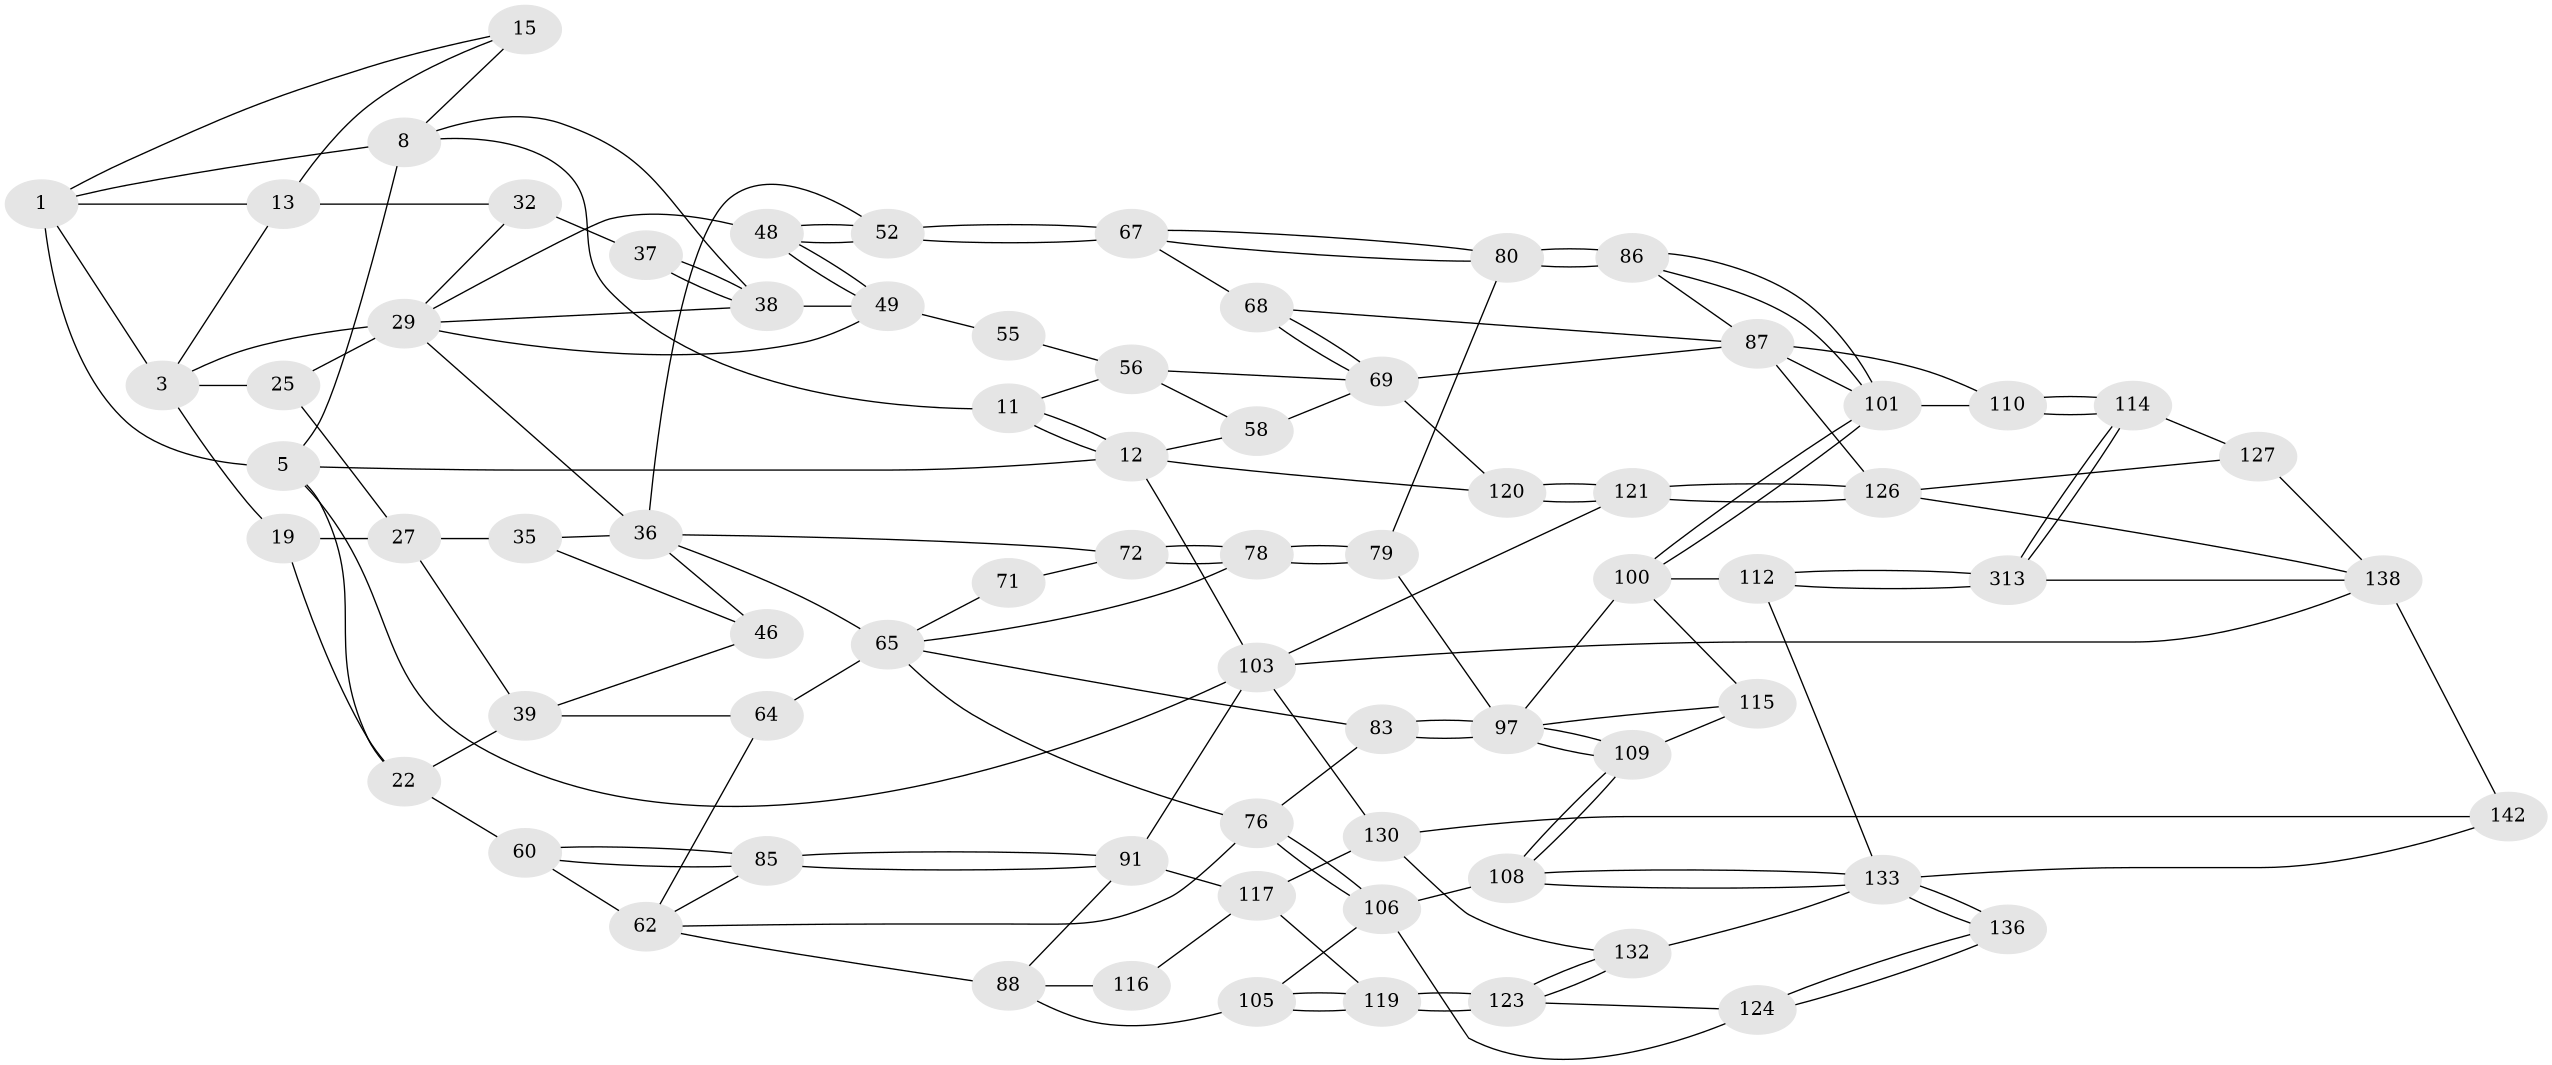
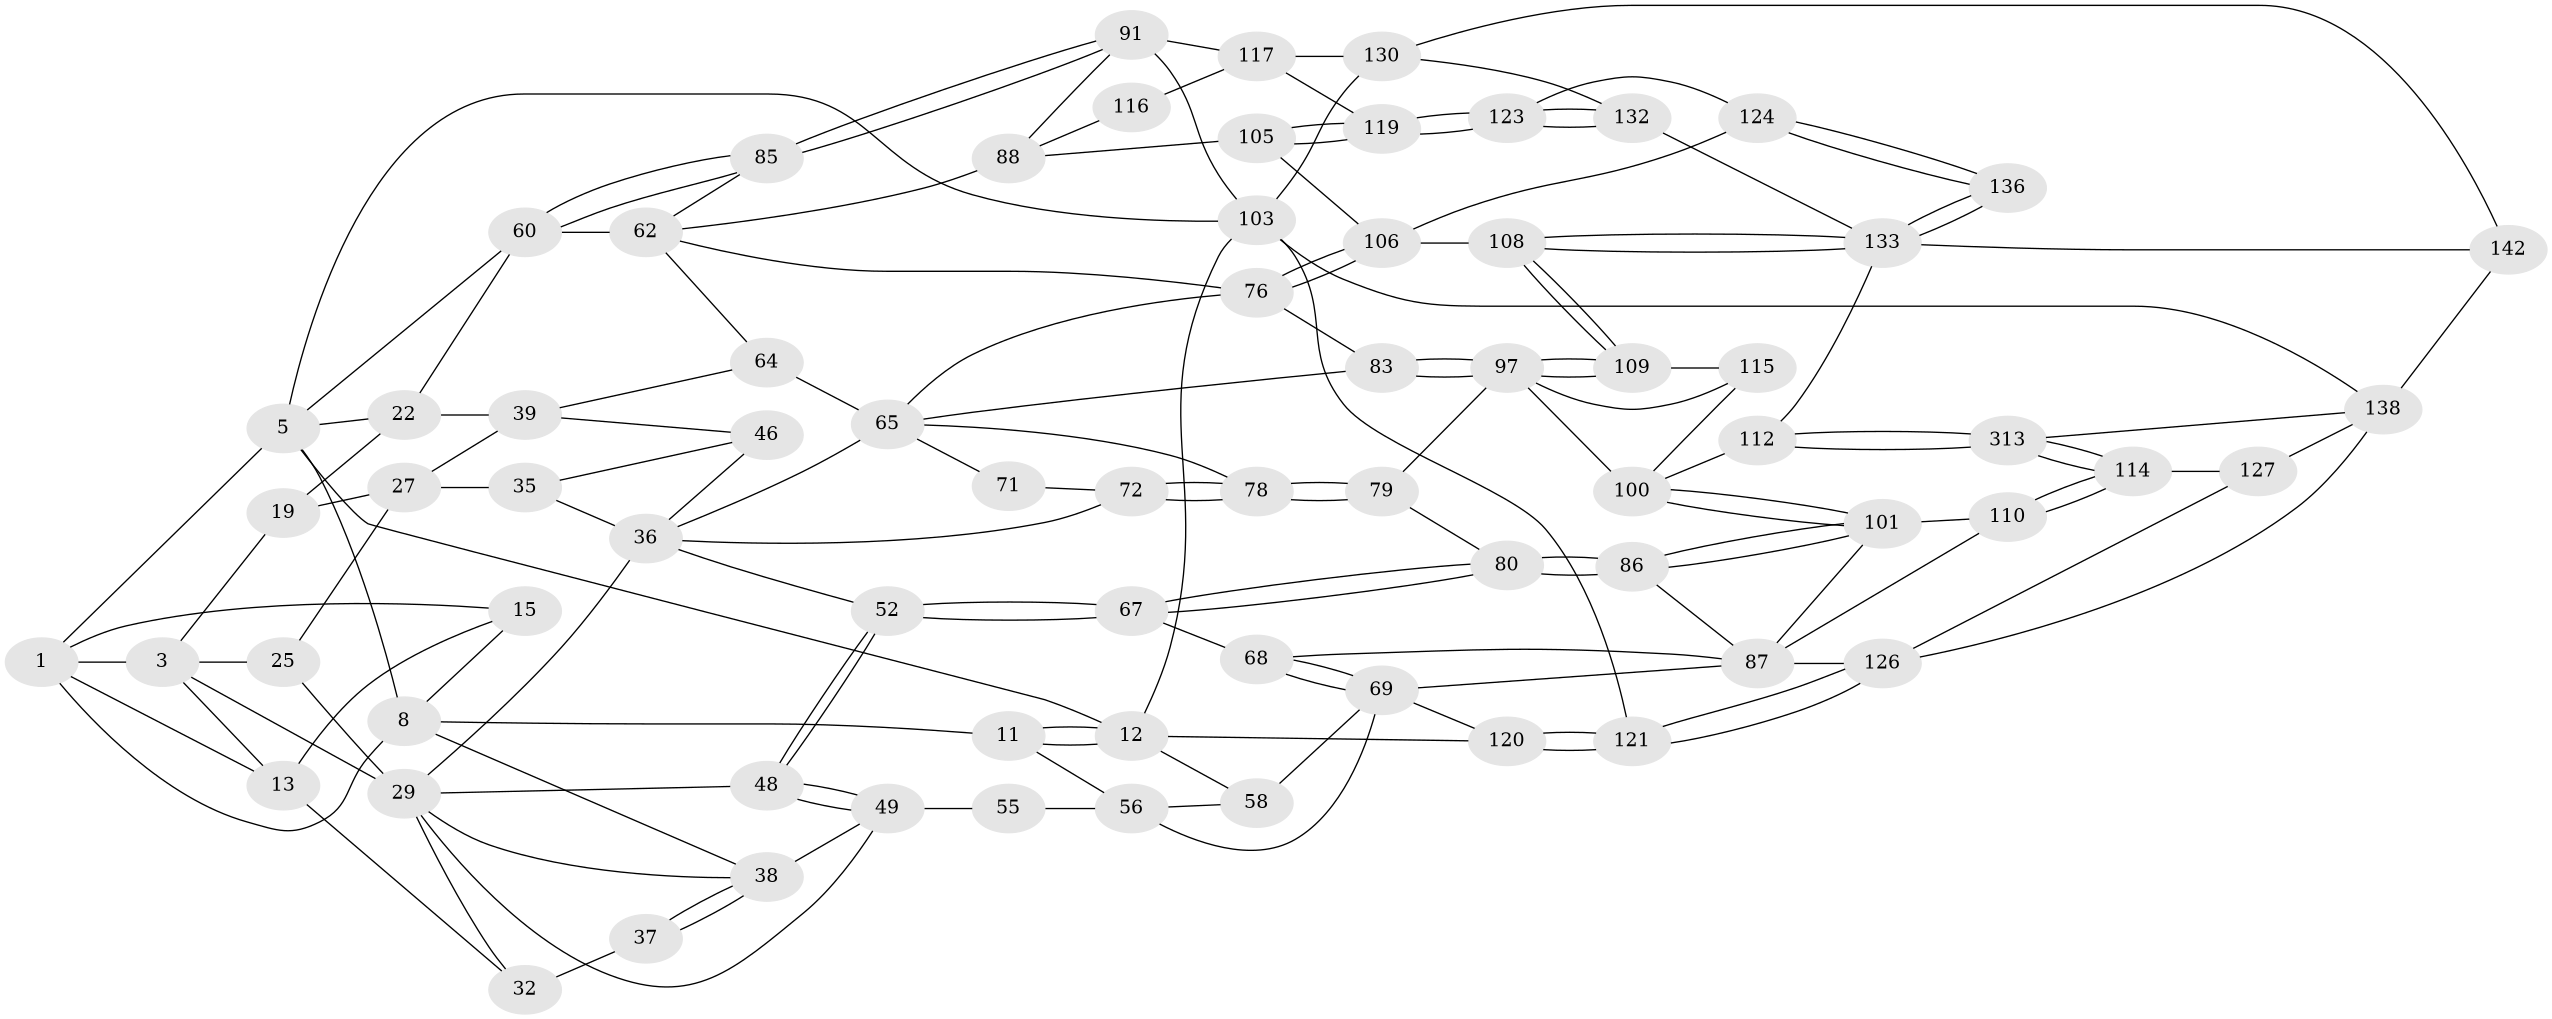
  graph {
    rankdir=LR
    node [color=gray90 style=filled]
    1 [super="+2+7"]
    3 [super="+4+16"]
    8 [super="+9"]
    13 [super="+14"]
    15
    5 [super="+6+24"]
    19 [super="+21"]
    25 [super="+26"]
    29 [super="+34+30"]
    11
    38 [super="+43"]
    32 [super="+33"]
    12 [super="+59"]
    22 [super="+23"]
    60 [super="+61"]
    103 [super="+122"]
    27 [super="+40+28"]
    36 [super="+50"]
    48
    49 [super="+54"]
    58
    120
    39 [super="+44"]
    62 [super="+84+63"]
    85
    121
    130 [super="+131"]
    138 [super="+139"]
    56 [super="+57"]
    69 [super="+81"]
    37
    35 [super="+41"]
    46
    64
    52
    65 [super="+73+66"]
    72
    55
    67
    76 [super="+77"]
    71
    78
    83
    68
    80
    87 [super="+93"]
    88 [super="+89+92"]
    91 [super="+104"]
    106 [super="+107"]
    105
    116
    79
    97 [super="+98"]
    86
    101 [super="+102"]
    110
    126 [super="+129"]
    108
    124
    100 [super="+111"]
    109
    115
    117 [super="+118+125"]
    114
    127 [super="+128"]
    119
    112
    133 [super="+134"]
    n69 [label=313]
    132
    142 [super="+143"]
    123
    136
    1 -- 3
    1 -- 8
    1 -- 13
    1 -- 15
    1 -- 5
    3 -- 13
    3 -- 19 [weight=2]
    3 -- 25 [weight=2]
    3 -- 29
    8 -- 15
    8 -- 11
    8 -- 38
    13 -- 15
    13 -- 32
    5 -- 8
    5 -- 12
    5 -- 22
+   5 -- 60
    5 -- 103
    19 -- 22
    19 -- 27
    25 -- 29
    25 -- 27
    29 -- 38
    29 -- 32
    29 -- 36
    29 -- 48
    29 -- 49
    11 -- 12
    11 -- 12
    11 -- 56
    38 -- 49
    32 -- 37 [weight=2]
    12 -- 103
    12 -- 58
    12 -- 120
    22 -- 60
    22 -- 39 [weight=2]
    60 -- 62
    60 -- 85
    60 -- 85
    103 -- 121
    103 -- 130
    103 -- 138
    27 -- 39
    27 -- 35 [weight=2]
    36 -- 46
    36 -- 52
    36 -- 65
    36 -- 72
    48 -- 49
    48 -- 49
    48 -- 52
    48 -- 52
    49 -- 55
    58 -- 69
    120 -- 121
    120 -- 121
    39 -- 46
    39 -- 64
    62 -- 85
    62 -- 64
    62 -- 76
    62 -- 88 [weight=2]
    85 -- 91
    85 -- 91
    121 -- 126
    121 -- 126
    130 -- 132
    130 -- 142
    138 -- 142 [weight=2]
    56 -- 58
    56 -- 69
    69 -- 120
    69 -- 87
    37 -- 38
    37 -- 38
    35 -- 36
    35 -- 46
    64 -- 65
    52 -- 67
    52 -- 67
    65 -- 76
    65 -- 71 [weight=2]
    65 -- 78
    65 -- 83
    72 -- 78
    72 -- 78
    55 -- 56 [weight=2]
    67 -- 68
    67 -- 80
    67 -- 80
    76 -- 83
    76 -- 106
    76 -- 106
    71 -- 72
    78 -- 79
    78 -- 79
    83 -- 97
    83 -- 97
    68 -- 69
    68 -- 69
    68 -- 87
    80 -- 86
    80 -- 86
    87 -- 101
    87 -- 110
    87 -- 126
    88 -- 91
    88 -- 105
    88 -- 116 [weight=2]
    91 -- 103
    91 -- 117
    106 -- 108
    106 -- 124
    105 -- 106
    105 -- 119
    105 -- 119
    116 -- 117
    79 -- 80
    79 -- 97
    97 -- 100
    97 -- 109
    97 -- 109
    97 -- 115
    86 -- 87
    86 -- 101
    86 -- 101
    101 -- 110
    110 -- 114
    110 -- 114
    126 -- 138
    126 -- 127
    108 -- 109
    108 -- 109
    108 -- 133
    108 -- 133
    124 -- 136
    124 -- 136
    100 -- 101
    100 -- 101
    100 -- 115
    100 -- 112
    109 -- 115
    117 -- 130 [weight=2]
    117 -- 119
    114 -- 127
    127 -- 138 [weight=2]
    119 -- 123
    119 -- 123
    112 -- 133
    112 -- n69
    112 -- n69
    133 -- 142 [weight=2]
    133 -- 136 [weight=2]
    133 -- 136
    n69 -- 138
    n69 -- 114
    n69 -- 114
    132 -- 133
    123 -- 124
    123 -- 132
    123 -- 132
  }
